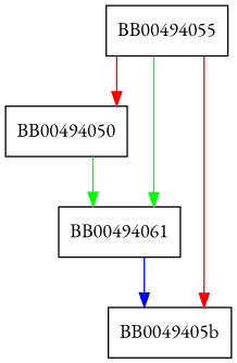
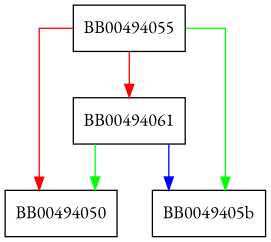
  digraph {
    fontname="EB Garamond"
    splines=ortho
    node [fontname="EB Garamond" shape=box]
    edge [color=green fontname="EB Garamond"]
    BB00494050
    BB00494061
    BB0049405b
    BB00494055
-   BB00494050 -> BB00494061
+   BB00494061 -> BB00494050
    BB00494061 -> BB0049405b [color=blue]
    BB00494055 -> BB00494050 [color=red]
-   BB00494055 -> BB00494061
-   BB00494055 -> BB0049405b [color=red]
+   BB00494055 -> BB00494061 [color=red]
+   BB00494055 -> BB0049405b
  }
